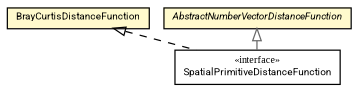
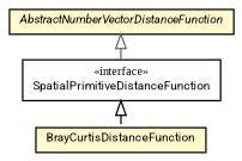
  digraph {
    fontname="Liberation Serif"
    nodesep=0.15
    rankdir=TB
    ranksep=0.25
    node [fontcolor=black fontname="Liberation Serif" fontsize=8 margin=0 shape=plaintext]
    edge [arrowtail=empty dir=back fontname="Liberation Serif" fontsize=7 labelfontname=Roboto labelfontsize=7]
    n1 [height=0 label=<<table title="de.lmu.ifi.dbs.elki.distance.distancefunction.SpatialPrimitiveDistanceFunction" border="0" cellborder="1" cellspacing="0" cellpadding="2" href="SpatialPrimitiveDistanceFunction.html" target="_parent"> 		<tr><td><table border="0" cellspacing="0" cellpadding="1"> 		<tr><td align="center" balign="center"> &#171;interface&#187; </td></tr> 		<tr><td align="center" balign="center"> <font face="Roboto">SpatialPrimitiveDistanceFunction</font> </td></tr> 		</table></td></tr> 		</table>> width=0]
    n2 [height=0 label=<<table title="de.lmu.ifi.dbs.elki.distance.distancefunction.BrayCurtisDistanceFunction" border="0" cellborder="1" cellspacing="0" cellpadding="2" bgcolor="lemonChiffon" href="BrayCurtisDistanceFunction.html" target="_parent"> 		<tr><td><table border="0" cellspacing="0" cellpadding="1"> 		<tr><td align="center" balign="center"> <font face="Roboto">BrayCurtisDistanceFunction</font> </td></tr> 		</table></td></tr> 		</table>> width=0]
    n3 [height=0 label=<<table title="de.lmu.ifi.dbs.elki.distance.distancefunction.AbstractNumberVectorDistanceFunction" border="0" cellborder="1" cellspacing="0" cellpadding="2" bgcolor="LemonChiffon" href="AbstractNumberVectorDistanceFunction.html" target="_parent"> 		<tr><td><table border="0" cellspacing="0" cellpadding="1"> 		<tr><td align="center" balign="center"> <font face="Roboto"><i>AbstractNumberVectorDistanceFunction</i></font> </td></tr> 		</table></td></tr> 		</table>> width=0]
-   n2 -> n1 [color=black style=dashed weight=9]
+   n1 -> n2 [color=black style=dashed weight=9]
    n3 -> n1 [color=gray40 weight=10]
  }
